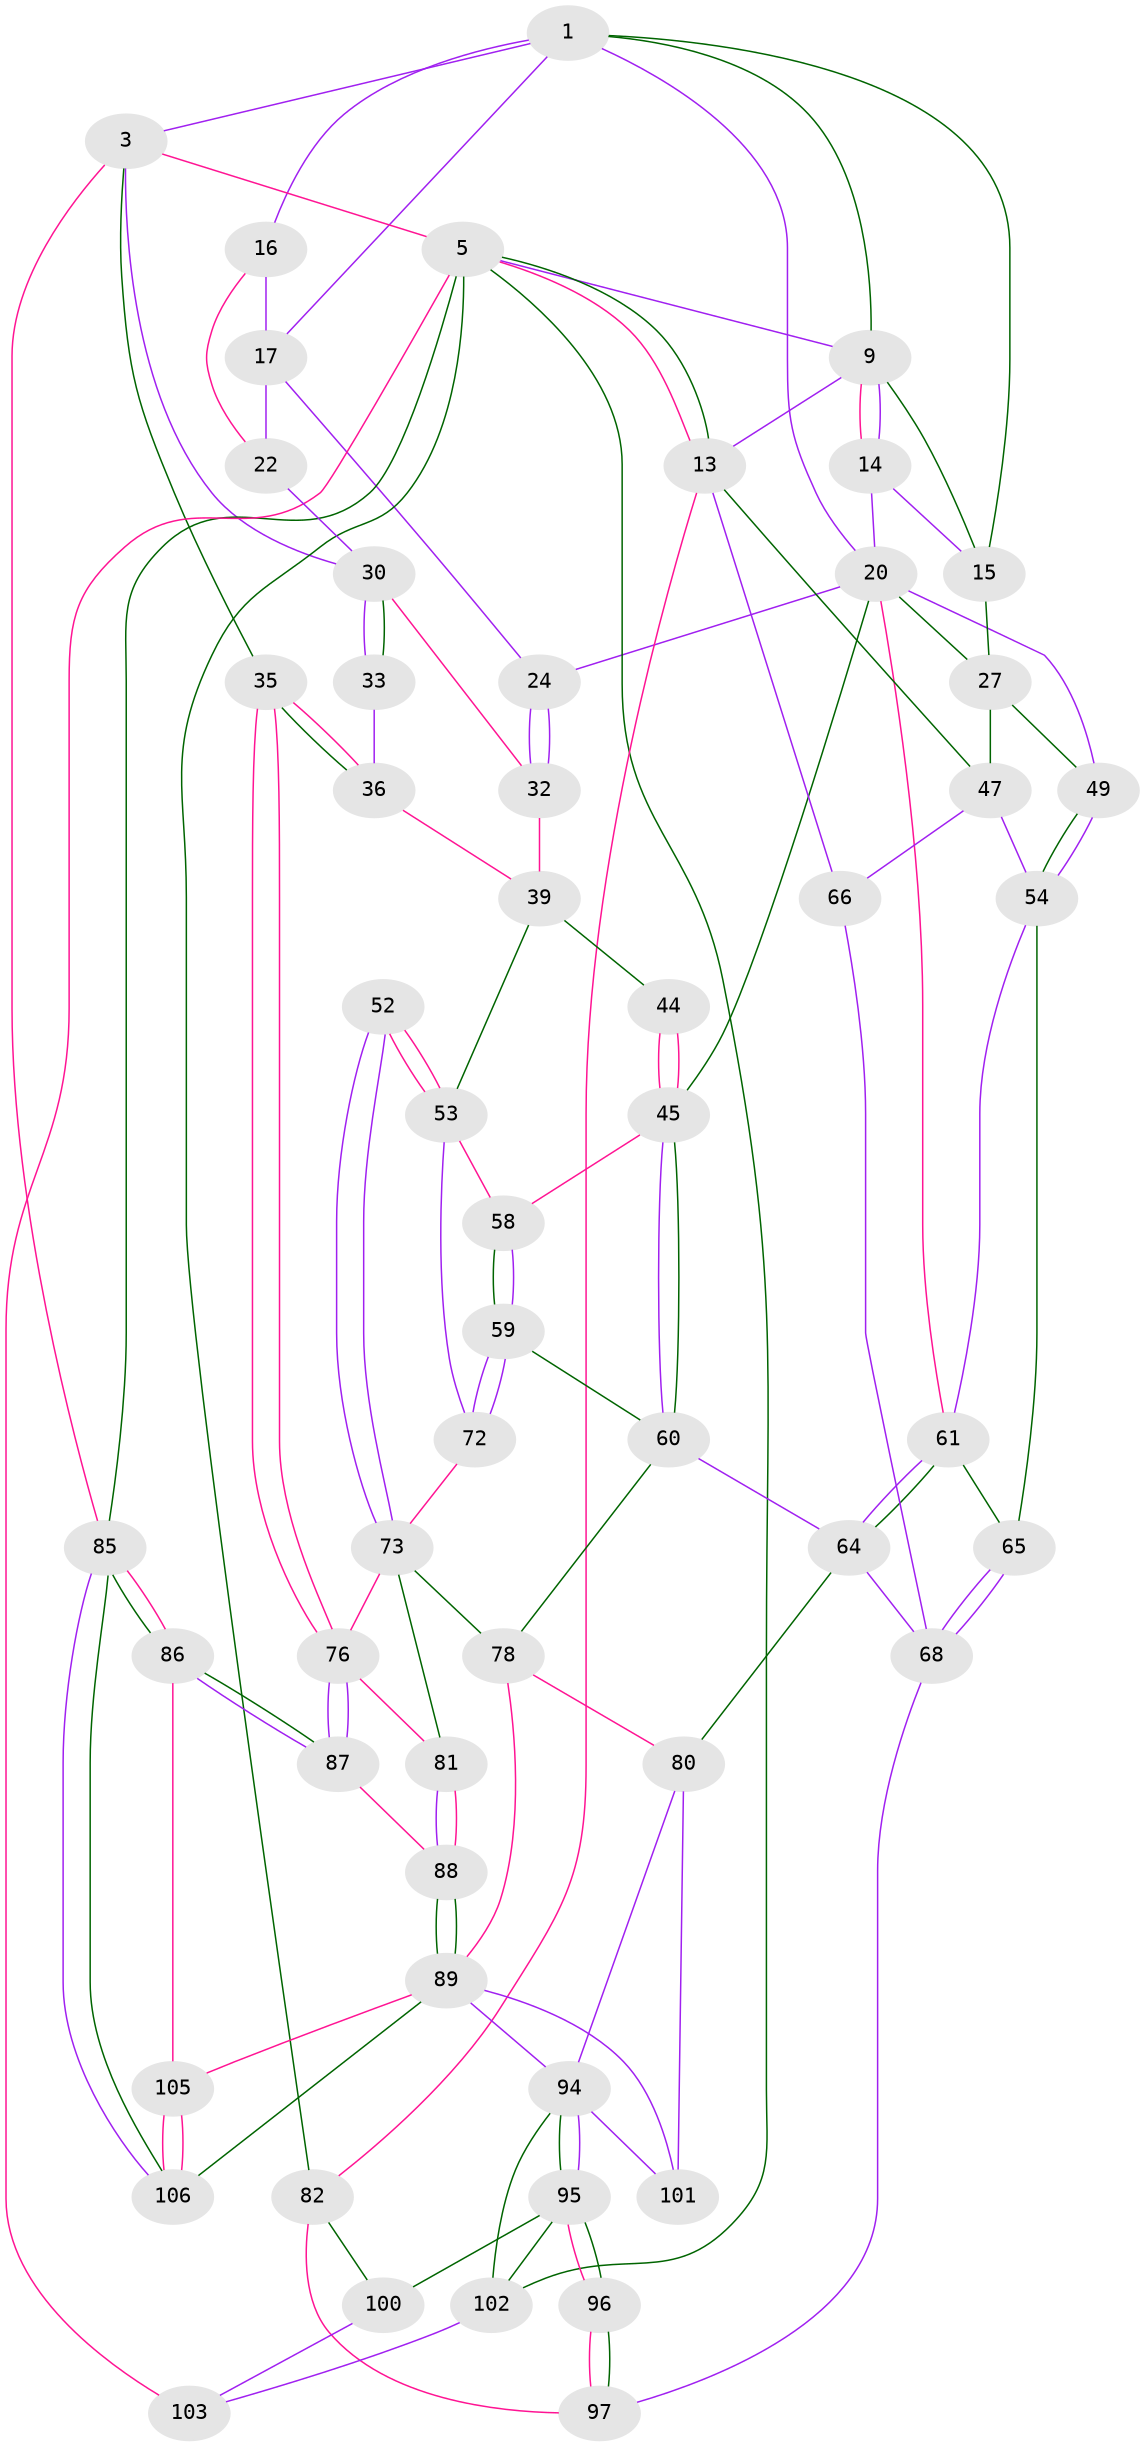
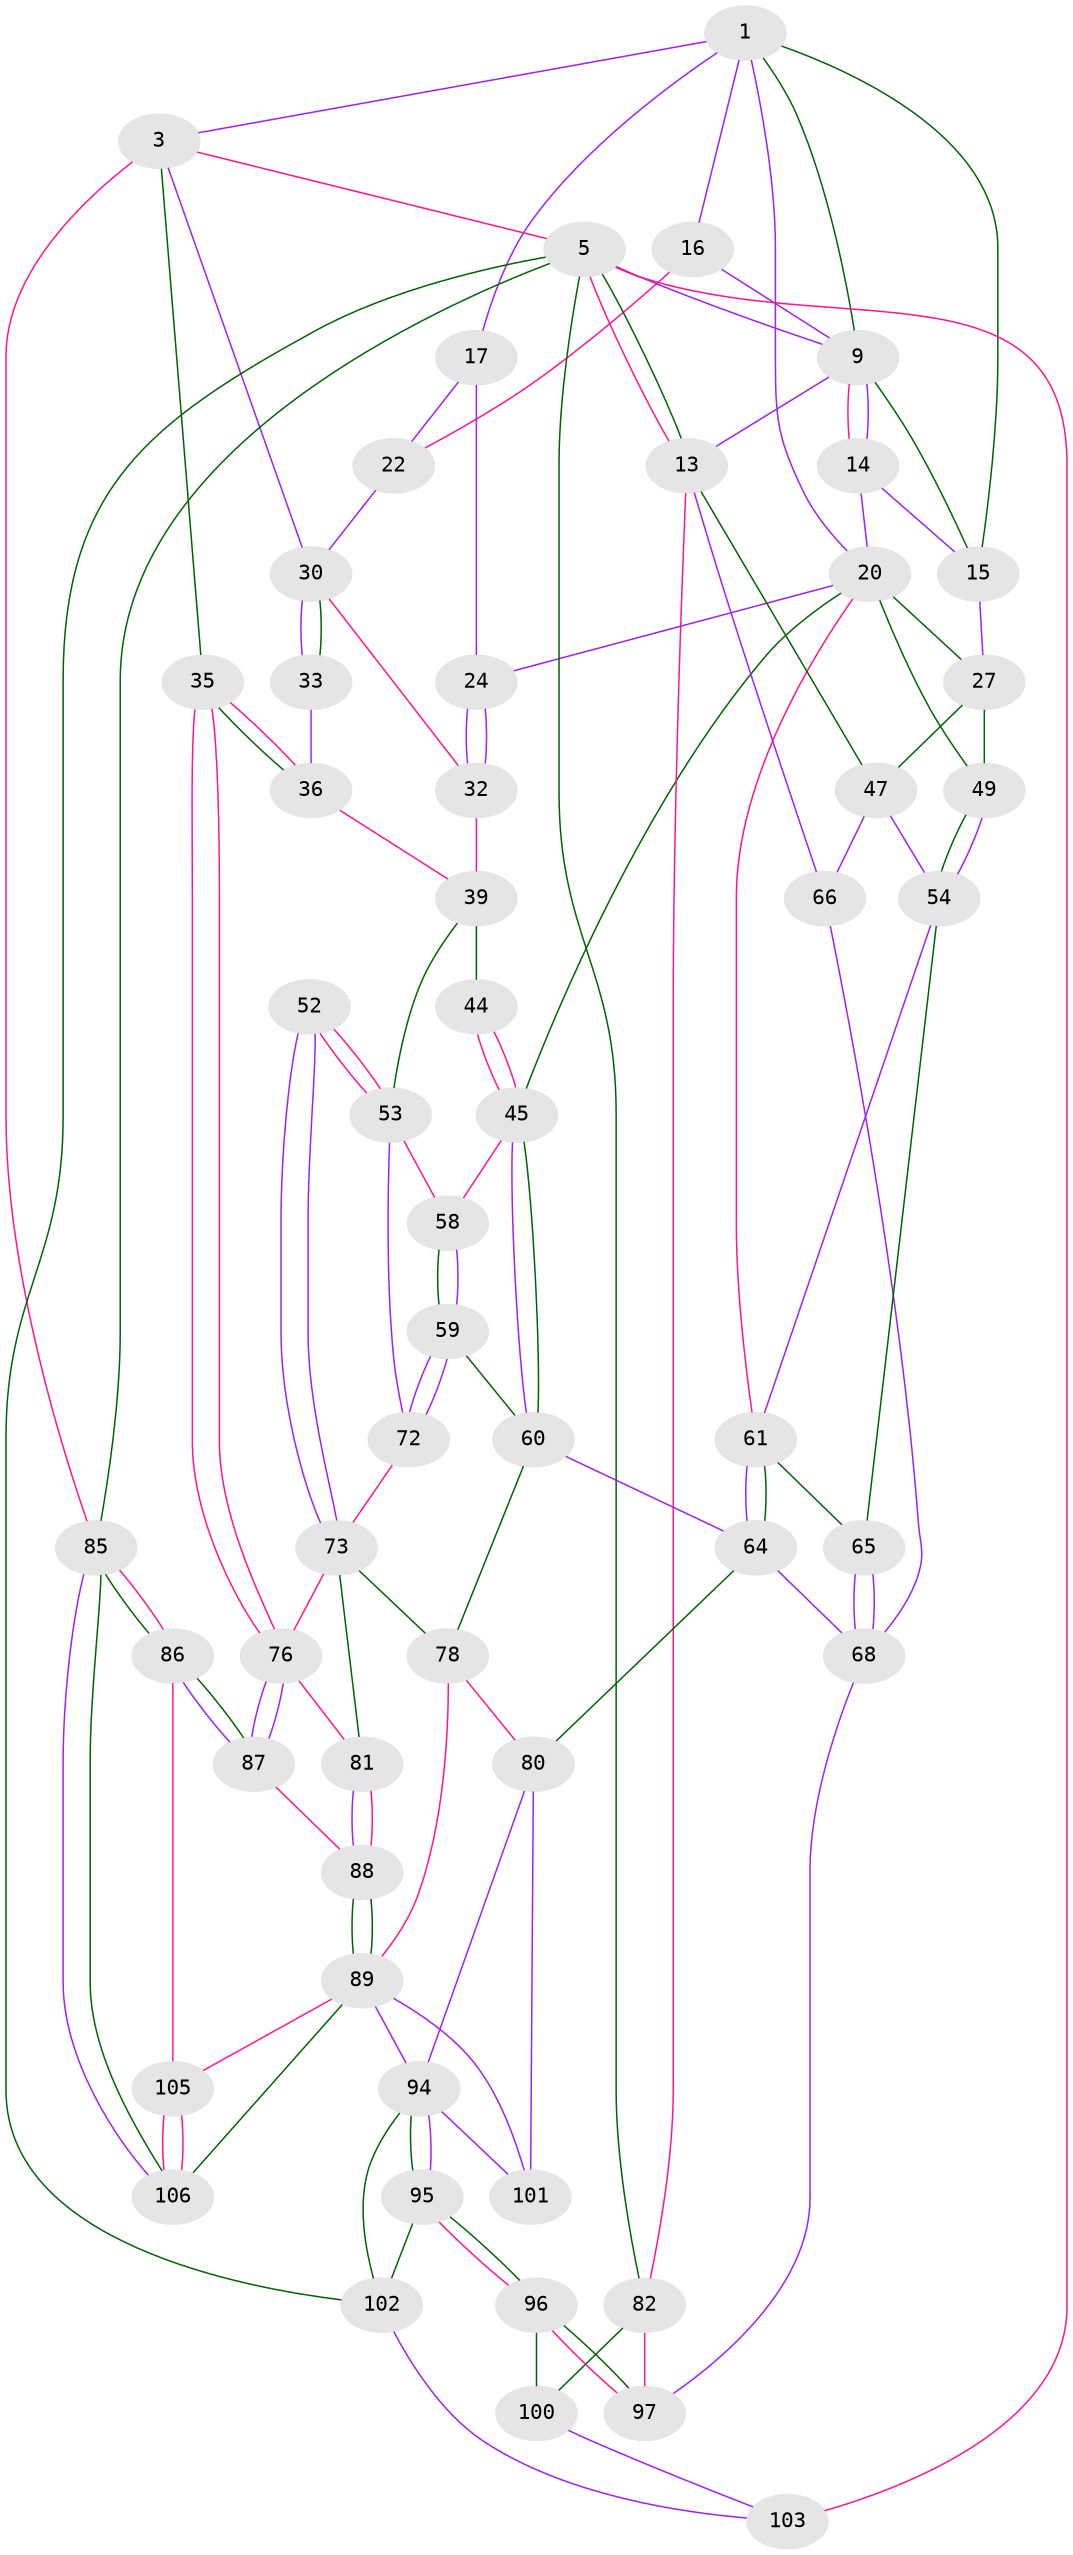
  graph {
    fontname="DejaVu Sans Mono"
    node [color=gray90 fontname="DejaVu Sans Mono" style=filled]
    edge [color=purple fontname="DejaVu Sans Mono"]
    1 [super="+2+7"]
    3 [super="+4+29"]
    9 [super="+10"]
    16
    17 [super="+23"]
    20 [super="+21+25"]
    15 [super="+26"]
    5 [super="+6+84"]
    30 [super="+31"]
    35
    85
    14 [super="+19"]
    13 [super="+48"]
    22
    24
    27 [super="+28"]
    45
    49
    61 [super="+62"]
    82 [super="+83"]
    102 [super="+110"]
    103 [super="+104"]
    32
    33 [super="+34"]
    36 [super="+37"]
    76 [super="+77"]
    86
    106
    47 [super="+56"]
    66
    97 [super="+98"]
    100
    54 [super="+55"]
    68 [super="+69"]
    58
    60 [super="+63"]
    65
    64 [super="+70"]
    39 [super="+40+50"]
    44 [super="+51"]
    53 [super="+57"]
    81
    87
    52
    73 [super="+74"]
    72
    59
    78 [super="+79"]
    80 [super="+92"]
    89 [super="+90"]
    94 [super="+111"]
    101
    88
    105
    95
    96
    1 -- 3
    1 -- 9 [color=darkgreen]
    1 -- 16
    1 -- 17
    1 -- 20
    1 -- 15 [color=darkgreen]
    3 -- 5 [color=deeppink]
    3 -- 30
    3 -- 35 [color=darkgreen]
    3 -- 85 [color=deeppink]
    9 -- 15 [color=darkgreen weight=2]
    9 -- 14 [color=deeppink]
    9 -- 14
    9 -- 13
-   16 -- 17
+   16 -- 9
    16 -- 22 [color=deeppink]
    17 -- 22
    17 -- 24
    20 -- 24
    20 -- 27 [color=darkgreen weight=2]
    20 -- 45 [color=darkgreen]
-   20 -- 49
+   20 -- 49 [color=darkgreen]
    20 -- 61 [color=deeppink]
-   15 -- 27 [color=darkgreen]
+   15 -- 27
    5 -- 9
    5 -- 85 [color=darkgreen]
    5 -- 13 [color=deeppink]
    5 -- 13 [color=darkgreen]
    5 -- 82 [color=darkgreen]
    5 -- 102 [color=darkgreen]
    5 -- 103 [color=deeppink weight=2]
    30 -- 32 [color=deeppink]
    30 -- 33
    30 -- 33 [color=darkgreen]
    35 -- 36 [color=darkgreen]
    35 -- 36 [color=deeppink]
    35 -- 76 [color=deeppink]
    35 -- 76 [color=deeppink]
    85 -- 86 [color=darkgreen]
    85 -- 86 [color=deeppink]
    85 -- 106
    85 -- 106 [color=darkgreen]
    14 -- 20
    14 -- 15
    13 -- 82 [color=deeppink]
    13 -- 47 [color=darkgreen]
    13 -- 66
    22 -- 30
    24 -- 32
    24 -- 32
    27 -- 49 [color=darkgreen]
    27 -- 47 [color=darkgreen]
    45 -- 58 [color=deeppink]
    45 -- 60
    45 -- 60 [color=darkgreen]
    49 -- 54 [color=darkgreen]
    49 -- 54
    61 -- 65 [color=darkgreen]
    61 -- 64
    61 -- 64 [color=darkgreen]
    82 -- 97 [color=deeppink weight=2]
    82 -- 100 [color=darkgreen]
    102 -- 103
    32 -- 39 [color=deeppink]
    33 -- 36 [weight=2]
    36 -- 39 [color=deeppink]
    76 -- 81 [color=deeppink]
    76 -- 87
    76 -- 87
    86 -- 87
    86 -- 87 [color=darkgreen]
    86 -- 105 [color=deeppink]
    47 -- 66
    47 -- 54
    66 -- 68
    100 -- 103
    54 -- 61
    54 -- 65 [color=darkgreen]
    68 -- 97
    58 -- 59 [color=darkgreen]
    58 -- 59
    60 -- 64
    60 -- 78 [color=darkgreen]
    65 -- 68
    65 -- 68
    64 -- 68
    64 -- 80 [color=darkgreen weight=2]
    39 -- 44 [color=darkgreen weight=2]
    39 -- 53 [color=darkgreen]
    44 -- 45 [color=deeppink]
    44 -- 45 [color=deeppink]
    53 -- 58 [color=deeppink]
    53 -- 72
    81 -- 88
    81 -- 88 [color=deeppink]
    87 -- 88 [color=deeppink]
    52 -- 53 [color=deeppink]
    52 -- 53 [color=deeppink]
    52 -- 73
    52 -- 73
    73 -- 76 [color=deeppink]
    73 -- 81 [color=darkgreen]
    73 -- 78 [color=darkgreen]
    72 -- 73 [color=deeppink]
    59 -- 60 [color=darkgreen]
    59 -- 72
    59 -- 72
    78 -- 80 [color=deeppink]
    78 -- 89 [color=deeppink]
    80 -- 94
    80 -- 101
    89 -- 106 [color=darkgreen]
    89 -- 94
    89 -- 101
    89 -- 105 [color=deeppink]
    94 -- 102 [color=darkgreen]
    94 -- 101
    94 -- 95 [color=darkgreen]
    94 -- 95
    88 -- 89 [color=darkgreen]
    88 -- 89 [color=darkgreen]
    105 -- 106 [color=deeppink]
    105 -- 106 [color=deeppink]
    95 -- 102 [color=darkgreen]
    95 -- 96 [color=deeppink]
    95 -- 96 [color=darkgreen]
    96 -- 97 [color=deeppink]
    96 -- 97 [color=darkgreen]
-   95 -- 100 [color=darkgreen]
+   96 -- 100 [color=darkgreen]
  }
